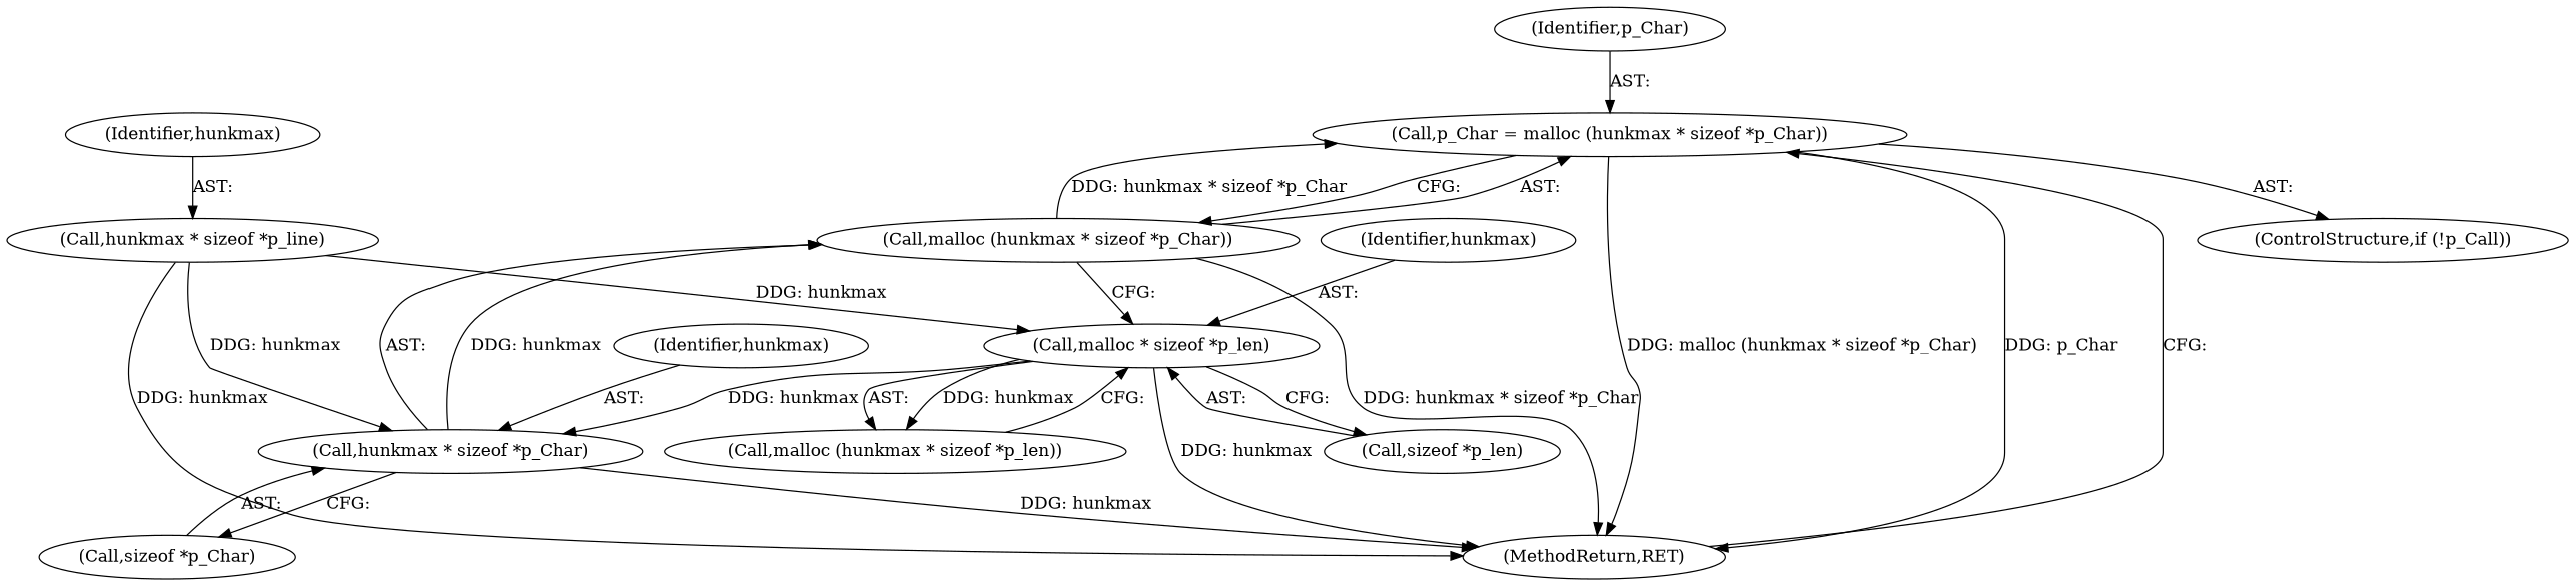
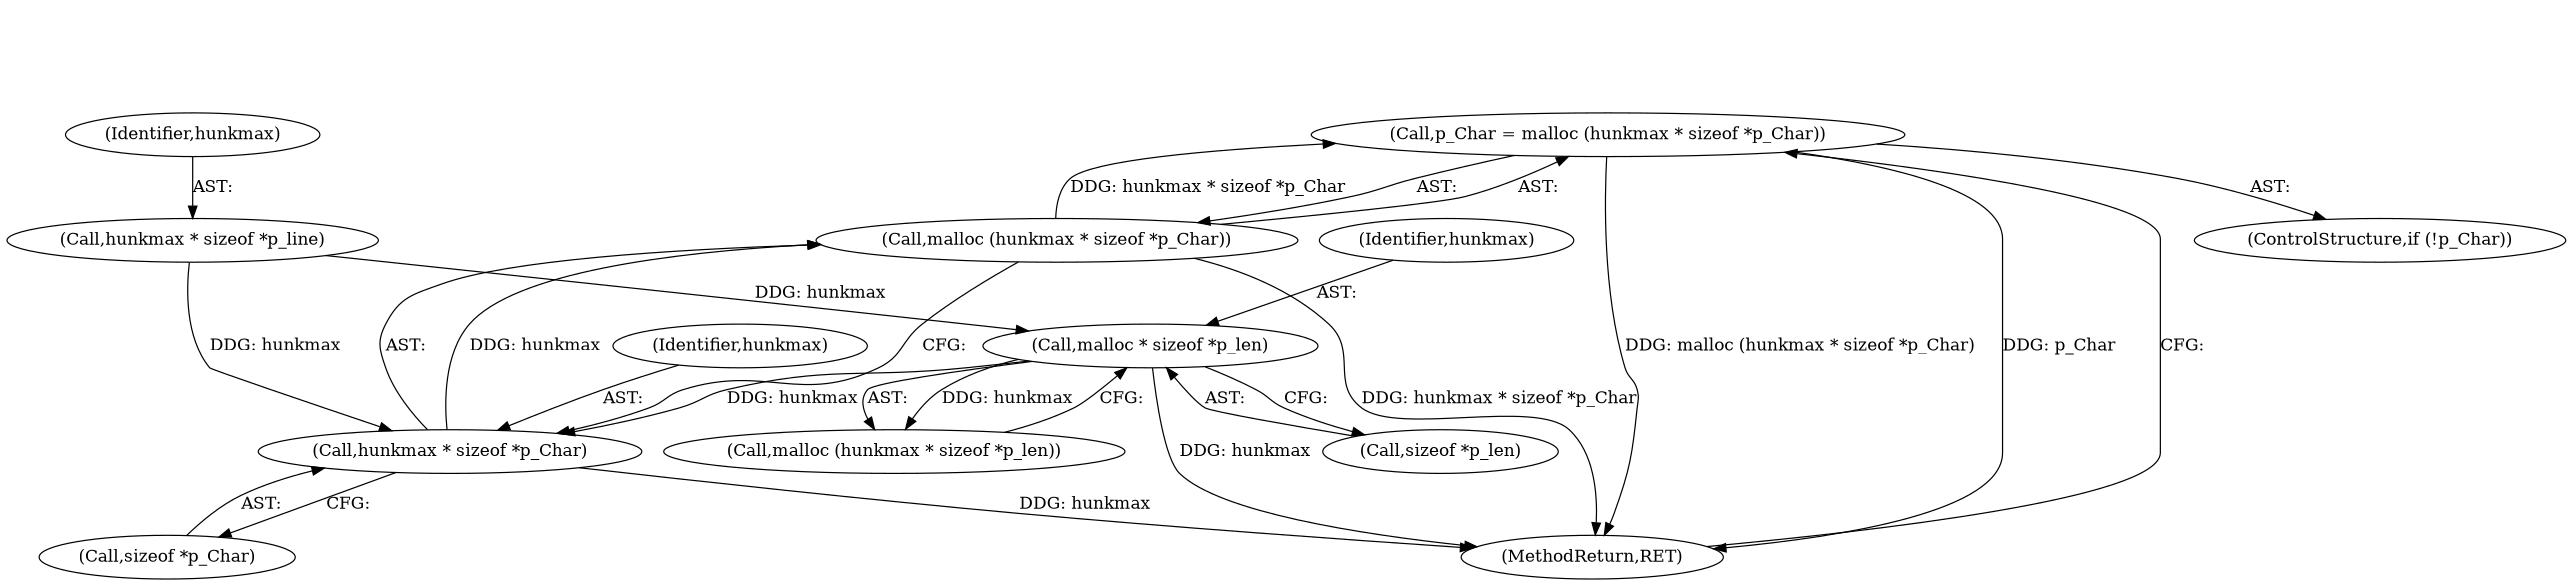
  digraph {
    n1 [label="(Call,p_Char = malloc (hunkmax * sizeof *p_Char))"]
    n2 [label="(Call,malloc (hunkmax * sizeof *p_Char))"]
-   n3 [label="(ControlStructure,if (!p_Call))"]
+   n3 [label="(ControlStructure,if (!p_Char))"]
    n4 [label="(MethodReturn,RET)"]
    n5 [label="(Call,hunkmax * sizeof *p_Char)"]
    n6 [label="(Call,sizeof *p_Char)"]
    n7 [label="(Call,malloc * sizeof *p_len)"]
    n8 [label="(Call,sizeof *p_len)"]
    n9 [label="(Call,malloc (hunkmax * sizeof *p_len))"]
    n10 [label="(Call,hunkmax * sizeof *p_line)"]
-   n11 [label="(Identifier,p_Char)"]
    n12 [label="(Identifier,hunkmax)"]
    n13 [label="(Identifier,hunkmax)"]
    n14 [label="(Identifier,hunkmax)"]
-   n1 -> n2 [label="CFG: "]
+   n1 -> n2 [label="AST: "]
    n1 -> n3 [label="AST: "]
    n1 -> n4 [label="DDG: malloc (hunkmax * sizeof *p_Char)"]
    n1 -> n4 [label="DDG: p_Char"]
    n2 -> n1 [label="AST: "]
    n2 -> n1 [label="DDG: hunkmax * sizeof *p_Char"]
    n2 -> n4 [label="DDG: hunkmax * sizeof *p_Char"]
-   n2 -> n7 [label="CFG: "]
+   n2 -> n5 [label="CFG: "]
    n4 -> n1 [label="CFG: "]
    n5 -> n2 [label="AST: "]
    n5 -> n2 [label="DDG: hunkmax"]
    n5 -> n4 [label="DDG: hunkmax"]
    n5 -> n6 [label="CFG: "]
    n6 -> n5 [label="AST: "]
    n7 -> n4 [label="DDG: hunkmax"]
    n7 -> n5 [label="DDG: hunkmax"]
    n7 -> n8 [label="CFG: "]
    n7 -> n9 [label="AST: "]
    n7 -> n9 [label="DDG: hunkmax"]
    n8 -> n7 [label="AST: "]
    n9 -> n7 [label="CFG: "]
-   n10 -> n4 [label="DDG: hunkmax"]
    n10 -> n5 [label="DDG: hunkmax"]
    n10 -> n7 [label="DDG: hunkmax"]
-   n11 -> n1 [label="AST: "]
    n12 -> n5 [label="AST: "]
    n13 -> n10 [label="AST: "]
    n14 -> n7 [label="AST: "]
  }
